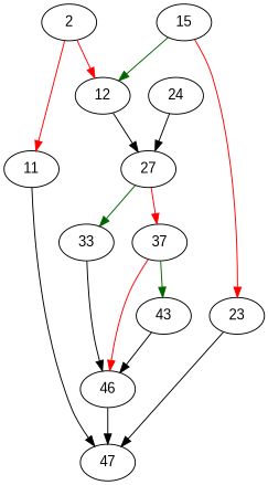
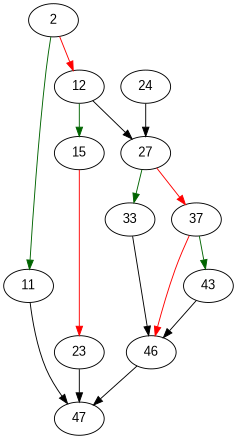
  strict digraph {
    fontname="Liberation Sans"
    node [fontname="Liberation Sans"]
    edge [fontname="Liberation Sans"]
    2 [entry=true]
    11
    12
    47
    15
    27
    23
    33
    37
    24
    46
    43
-   2 -> 11 [color=red cond=true]
+   2 -> 11 [color=darkgreen cond=true]
    2 -> 12 [color=red cond=false]
    11 -> 47
-   15 -> 12 [color=darkgreen cond=true]
+   12 -> 15 [color=darkgreen cond=true]
    12 -> 27 [color=black cond=false]
    15 -> 23 [color=red cond=true]
    27 -> 33 [color=darkgreen cond=true]
    27 -> 37 [color=red cond=false]
    23 -> 47
    33 -> 46
    37 -> 46 [color=red cond=false]
    37 -> 43 [color=darkgreen cond=true]
    24 -> 27
    46 -> 47
    43 -> 46
  }
